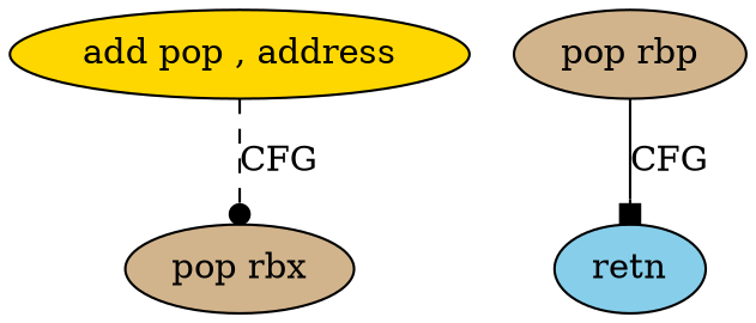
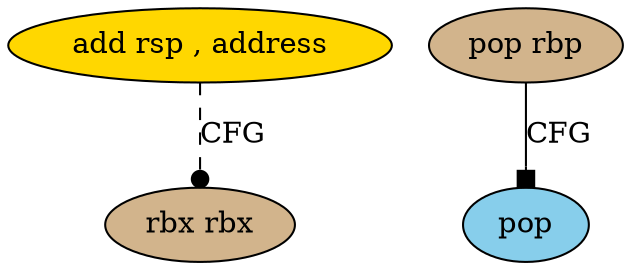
  digraph {
    node [fillcolor=tan style=filled]
-   n1 [fillcolor=gold label="add pop , address"]
-   n2 [label="pop rbx"]
+   n1 [fillcolor=gold label="add rsp , address"]
+   n2 [label="rbx rbx"]
    n3 [label="pop rbp"]
-   n4 [fillcolor=skyblue label=retn]
+   n4 [fillcolor=skyblue label=pop]
    n1 -> n2 [arrowhead=dot label=CFG style=dashed]
    n3 -> n4 [arrowhead=box label=CFG style=solid]
  }
